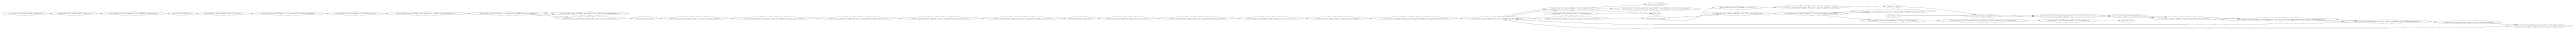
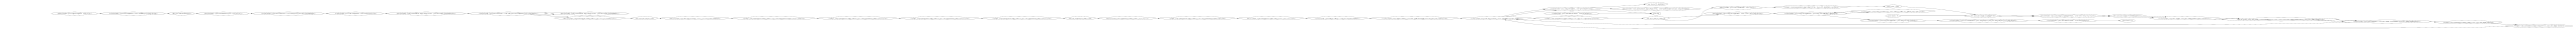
  digraph {
    fontname="Source Code Pro"
    rankdir=LR
    node [fontname="Source Code Pro"]
    edge [fontname="Source Code Pro"]
-   "r0 := @this: com.josesandoval.magic.MagicTrick"
    "specialinvoke <java.applet.Applet: void init()>"
    "virtualinvoke <java.awt.Component: void setName(java.lang.String)>"
    "new java.awt.BorderLayout"
    "specialinvoke <java.awt.BorderLayout: void <init>()>"
    "virtualinvoke <java.awt.Container: void setLayout(java.awt.LayoutManager)>"
    "virtualinvoke <java.awt.Component: void setSize(int,int)>"
    "specialinvoke <com.josesandoval.magic.MagicTrick: java.awt.Panel getPanelCards()>"
    "virtualinvoke <java.awt.Container: void add(java.awt.Component,java.lang.Object)>"
    "specialinvoke <com.josesandoval.magic.MagicTrick: java.awt.Panel getPanelMenu()>"
    "specialinvoke <com.josesandoval.magic.MagicTrick: void initConnections()>"
    "new java.awt.MediaTracker"
    "specialinvoke <java.awt.MediaTracker: void <init>(java.awt.Component)>"
    "fieldput <com.josesandoval.magic.MagicTrick: com.josesandoval.magic.Card[] playCards>"
    "fieldput <com.josesandoval.magic.MagicTrick: com.josesandoval.magic.Card[] pile1>"
    "fieldput <com.josesandoval.magic.MagicTrick: com.josesandoval.magic.Card[] pile2>"
    "fieldput <com.josesandoval.magic.MagicTrick: com.josesandoval.magic.Card[] pile3>"
    "new com.josesandoval.magic.Deck"
    "specialinvoke <com.josesandoval.magic.Deck: void <init>()>"
    "fieldput <com.josesandoval.magic.MagicTrick: com.josesandoval.magic.Deck deck>"
    "specialinvoke <com.josesandoval.magic.MagicTrick: void initTrick()>"
    "virtualinvoke <java.applet.Applet: java.net.URL getCodeBase()>"
    "virtualinvoke <java.applet.Applet: java.awt.Image getImage(java.net.URL,java.lang.String)>"
    "virtualinvoke <java.awt.MediaTracker: void addImage(java.awt.Image,int)>"
    "virtualinvoke <java.lang.Throwable: void printStackTrace()>"
    "fieldget <com.josesandoval.magic.MagicTrick: java.util.Hashtable cardTable>"
    "new java.util.Hashtable"
    n28 [label="goto new"]
    "specialinvoke <com.josesandoval.magic.MagicTrick: void handleException(java.lang.Throwable)>"
    "new java.lang.StringBuffer"
    "specialinvoke <java.util.Hashtable: void <init>()>"
    "fieldput <com.josesandoval.magic.MagicTrick: java.util.Hashtable cardTable>"
    "goto load.i $r22"
    n34 [label="net java.awt.image.CropImageFilter"]
    "specialinvoke <java.awt.image.CropImageFilter: void <init>(int,int,int,int)>"
    "new java.awt.image.FilteredImageSource"
    "virtualinvoke <java.awt.Image: java.awt.image.ImageProducer getSource()>"
    "specialinvoke <java.awt.image.FilteredImageSource: void <init>(java.awt.image.ImageProducer,java.awt.image.ImageFilter)>"
    "virtualinvoke <java.awt.Component: java.awt.Image createImage(java.awt.image.ImageProducer)>"
    "fieldput <com.josesandoval.magic.MagicTrick: java.awt.Image backCard>"
    "fieldget <com.josesandoval.magic.MagicTrick: java.awt.Image backCard>"
    "virtualinvoke <java.awt.MediaTracker: void waitForAll()>"
    "goto load.i i4"
    "specialinvoke <java.lang.StringBuffer: void <init>(java.lang.String)>"
    "virtualinvoke <java.lang.StringBuffer: java.lang.StringBuffer append(int)>"
    "virtualinvoke <java.lang.StringBuffer: java.lang.StringBuffer append(java.lang.String)>"
    "virtualinvoke <java.lang.StringBuffer: java.lang.String toString()>"
    "virtualinvoke <java.util.Hashtable: java.lang.Object put(java.lang.Object,java.lang.Object)>"
    "virtualinvoke <java.awt.MediaTracker: void waitForID(int)>"
    "goto load.r r0"
-   "r0 := @this: com.josesandoval.magic.MagicTrick" -> "specialinvoke <java.applet.Applet: void init()>"
    "specialinvoke <java.applet.Applet: void init()>" -> "virtualinvoke <java.awt.Component: void setName(java.lang.String)>"
    "virtualinvoke <java.awt.Component: void setName(java.lang.String)>" -> "new java.awt.BorderLayout"
    "new java.awt.BorderLayout" -> "specialinvoke <java.awt.BorderLayout: void <init>()>"
    "specialinvoke <java.awt.BorderLayout: void <init>()>" -> "virtualinvoke <java.awt.Container: void setLayout(java.awt.LayoutManager)>"
    "virtualinvoke <java.awt.Container: void setLayout(java.awt.LayoutManager)>" -> "virtualinvoke <java.awt.Component: void setSize(int,int)>"
    "virtualinvoke <java.awt.Component: void setSize(int,int)>" -> "specialinvoke <com.josesandoval.magic.MagicTrick: java.awt.Panel getPanelCards()>"
    "specialinvoke <com.josesandoval.magic.MagicTrick: java.awt.Panel getPanelCards()>" -> "virtualinvoke <java.awt.Container: void add(java.awt.Component,java.lang.Object)>"
    "virtualinvoke <java.awt.Container: void add(java.awt.Component,java.lang.Object)>" -> "specialinvoke <com.josesandoval.magic.MagicTrick: java.awt.Panel getPanelMenu()>"
    "virtualinvoke <java.awt.Container: void add(java.awt.Component,java.lang.Object)>" -> "specialinvoke <com.josesandoval.magic.MagicTrick: void initConnections()>"
    "specialinvoke <com.josesandoval.magic.MagicTrick: java.awt.Panel getPanelMenu()>" -> "virtualinvoke <java.awt.Container: void add(java.awt.Component,java.lang.Object)>"
    "specialinvoke <com.josesandoval.magic.MagicTrick: void initConnections()>" -> "new java.awt.MediaTracker"
    "new java.awt.MediaTracker" -> "specialinvoke <java.awt.MediaTracker: void <init>(java.awt.Component)>"
    "specialinvoke <java.awt.MediaTracker: void <init>(java.awt.Component)>" -> "fieldput <com.josesandoval.magic.MagicTrick: com.josesandoval.magic.Card[] playCards>"
    "fieldput <com.josesandoval.magic.MagicTrick: com.josesandoval.magic.Card[] playCards>" -> "fieldput <com.josesandoval.magic.MagicTrick: com.josesandoval.magic.Card[] pile1>"
    "fieldput <com.josesandoval.magic.MagicTrick: com.josesandoval.magic.Card[] pile1>" -> "fieldput <com.josesandoval.magic.MagicTrick: com.josesandoval.magic.Card[] pile2>"
    "fieldput <com.josesandoval.magic.MagicTrick: com.josesandoval.magic.Card[] pile2>" -> "fieldput <com.josesandoval.magic.MagicTrick: com.josesandoval.magic.Card[] pile3>"
    "fieldput <com.josesandoval.magic.MagicTrick: com.josesandoval.magic.Card[] pile3>" -> "new com.josesandoval.magic.Deck"
    "new com.josesandoval.magic.Deck" -> "specialinvoke <com.josesandoval.magic.Deck: void <init>()>"
    "specialinvoke <com.josesandoval.magic.Deck: void <init>()>" -> "fieldput <com.josesandoval.magic.MagicTrick: com.josesandoval.magic.Deck deck>"
    "fieldput <com.josesandoval.magic.MagicTrick: com.josesandoval.magic.Deck deck>" -> "specialinvoke <com.josesandoval.magic.MagicTrick: void initTrick()>"
    "specialinvoke <com.josesandoval.magic.MagicTrick: void initTrick()>" -> "virtualinvoke <java.applet.Applet: java.net.URL getCodeBase()>"
    "virtualinvoke <java.applet.Applet: java.net.URL getCodeBase()>" -> "virtualinvoke <java.applet.Applet: java.awt.Image getImage(java.net.URL,java.lang.String)>"
    "virtualinvoke <java.applet.Applet: java.awt.Image getImage(java.net.URL,java.lang.String)>" -> "virtualinvoke <java.awt.MediaTracker: void addImage(java.awt.Image,int)>"
    "virtualinvoke <java.awt.MediaTracker: void addImage(java.awt.Image,int)>" -> "virtualinvoke <java.lang.Throwable: void printStackTrace()>"
    "virtualinvoke <java.awt.MediaTracker: void addImage(java.awt.Image,int)>" -> "virtualinvoke <java.lang.Throwable: void printStackTrace()>"
    "virtualinvoke <java.awt.MediaTracker: void addImage(java.awt.Image,int)>" -> "fieldget <com.josesandoval.magic.MagicTrick: java.util.Hashtable cardTable>"
    "virtualinvoke <java.lang.Throwable: void printStackTrace()>" -> "new java.util.Hashtable"
    "virtualinvoke <java.lang.Throwable: void printStackTrace()>" -> n28
    "virtualinvoke <java.lang.Throwable: void printStackTrace()>" -> "specialinvoke <com.josesandoval.magic.MagicTrick: void handleException(java.lang.Throwable)>"
    "fieldget <com.josesandoval.magic.MagicTrick: java.util.Hashtable cardTable>" -> "new java.lang.StringBuffer"
    "new java.lang.StringBuffer" -> "specialinvoke <java.util.Hashtable: void <init>()>"
    "new java.lang.StringBuffer" -> "specialinvoke <java.lang.StringBuffer: void <init>(java.lang.String)>"
    "specialinvoke <java.util.Hashtable: void <init>()>" -> "fieldput <com.josesandoval.magic.MagicTrick: java.util.Hashtable cardTable>"
    "fieldput <com.josesandoval.magic.MagicTrick: java.util.Hashtable cardTable>" -> "goto load.i $r22"
    "goto load.i $r22" -> n34
    n34 -> "specialinvoke <java.awt.image.CropImageFilter: void <init>(int,int,int,int)>"
    n34 -> "specialinvoke <java.awt.image.CropImageFilter: void <init>(int,int,int,int)>"
    "specialinvoke <java.awt.image.CropImageFilter: void <init>(int,int,int,int)>" -> "new java.awt.image.FilteredImageSource"
    "specialinvoke <java.awt.image.CropImageFilter: void <init>(int,int,int,int)>" -> "new java.awt.image.FilteredImageSource"
    "new java.awt.image.FilteredImageSource" -> "virtualinvoke <java.awt.Image: java.awt.image.ImageProducer getSource()>"
    "new java.awt.image.FilteredImageSource" -> "virtualinvoke <java.awt.Image: java.awt.image.ImageProducer getSource()>"
    "virtualinvoke <java.awt.Image: java.awt.image.ImageProducer getSource()>" -> "specialinvoke <java.awt.image.FilteredImageSource: void <init>(java.awt.image.ImageProducer,java.awt.image.ImageFilter)>"
    "virtualinvoke <java.awt.Image: java.awt.image.ImageProducer getSource()>" -> "specialinvoke <java.awt.image.FilteredImageSource: void <init>(java.awt.image.ImageProducer,java.awt.image.ImageFilter)>"
    "specialinvoke <java.awt.image.FilteredImageSource: void <init>(java.awt.image.ImageProducer,java.awt.image.ImageFilter)>" -> "virtualinvoke <java.awt.Component: java.awt.Image createImage(java.awt.image.ImageProducer)>"
    "specialinvoke <java.awt.image.FilteredImageSource: void <init>(java.awt.image.ImageProducer,java.awt.image.ImageFilter)>" -> "virtualinvoke <java.awt.Component: java.awt.Image createImage(java.awt.image.ImageProducer)>"
    "virtualinvoke <java.awt.Component: java.awt.Image createImage(java.awt.image.ImageProducer)>" -> "virtualinvoke <java.awt.MediaTracker: void addImage(java.awt.Image,int)>"
    "virtualinvoke <java.awt.Component: java.awt.Image createImage(java.awt.image.ImageProducer)>" -> "fieldput <com.josesandoval.magic.MagicTrick: java.awt.Image backCard>"
    "fieldput <com.josesandoval.magic.MagicTrick: java.awt.Image backCard>" -> "fieldget <com.josesandoval.magic.MagicTrick: java.awt.Image backCard>"
    "fieldget <com.josesandoval.magic.MagicTrick: java.awt.Image backCard>" -> "virtualinvoke <java.awt.MediaTracker: void addImage(java.awt.Image,int)>"
    "virtualinvoke <java.awt.MediaTracker: void waitForAll()>" -> n28
    "goto load.i i4" -> n34
    "specialinvoke <java.lang.StringBuffer: void <init>(java.lang.String)>" -> "virtualinvoke <java.lang.StringBuffer: java.lang.StringBuffer append(int)>"
    "virtualinvoke <java.lang.StringBuffer: java.lang.StringBuffer append(int)>" -> "virtualinvoke <java.lang.StringBuffer: java.lang.StringBuffer append(java.lang.String)>"
    "virtualinvoke <java.lang.StringBuffer: java.lang.StringBuffer append(int)>" -> "virtualinvoke <java.lang.StringBuffer: java.lang.String toString()>"
    "virtualinvoke <java.lang.StringBuffer: java.lang.StringBuffer append(java.lang.String)>" -> "virtualinvoke <java.lang.StringBuffer: java.lang.StringBuffer append(int)>"
    "virtualinvoke <java.lang.StringBuffer: java.lang.String toString()>" -> "virtualinvoke <java.util.Hashtable: java.lang.Object put(java.lang.Object,java.lang.Object)>"
    "virtualinvoke <java.util.Hashtable: java.lang.Object put(java.lang.Object,java.lang.Object)>" -> "virtualinvoke <java.awt.MediaTracker: void waitForID(int)>"
    "virtualinvoke <java.awt.MediaTracker: void waitForID(int)>" -> "goto load.r r0"
  }
